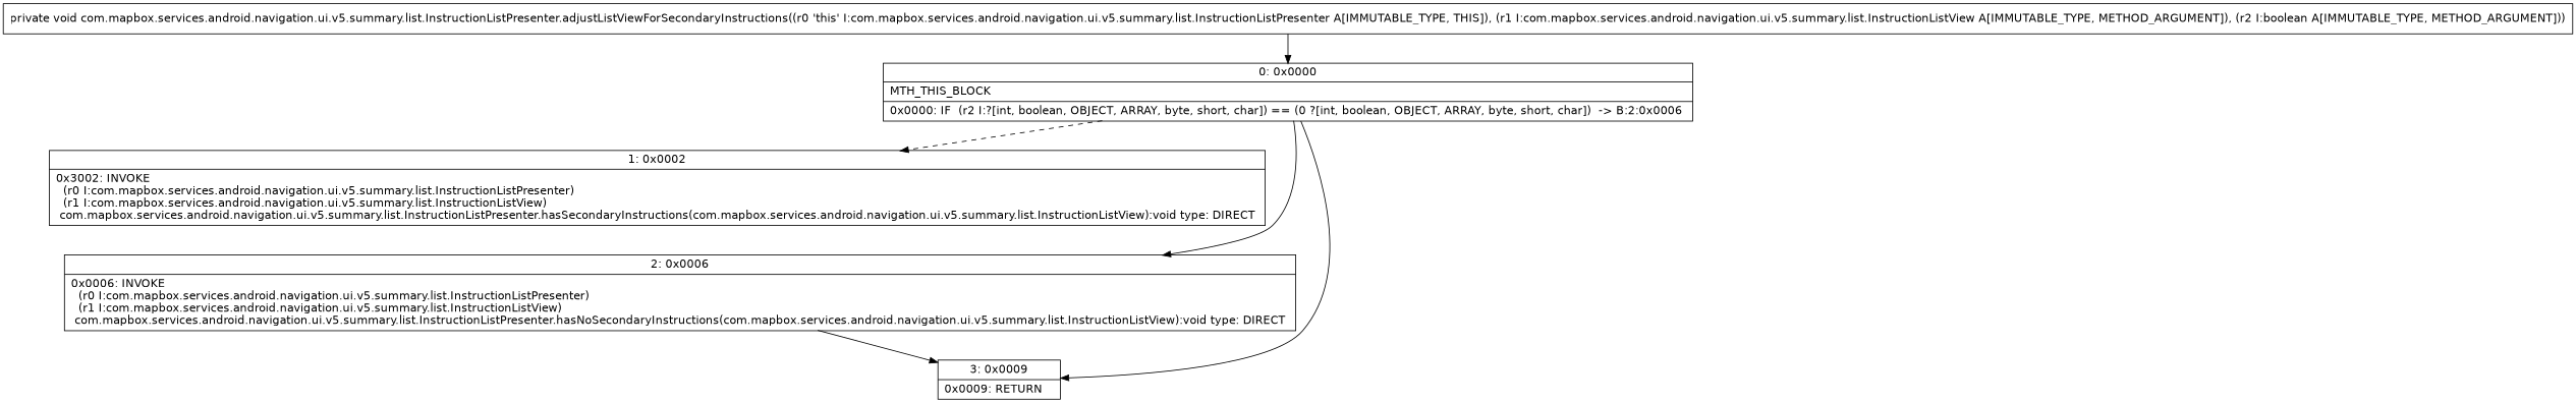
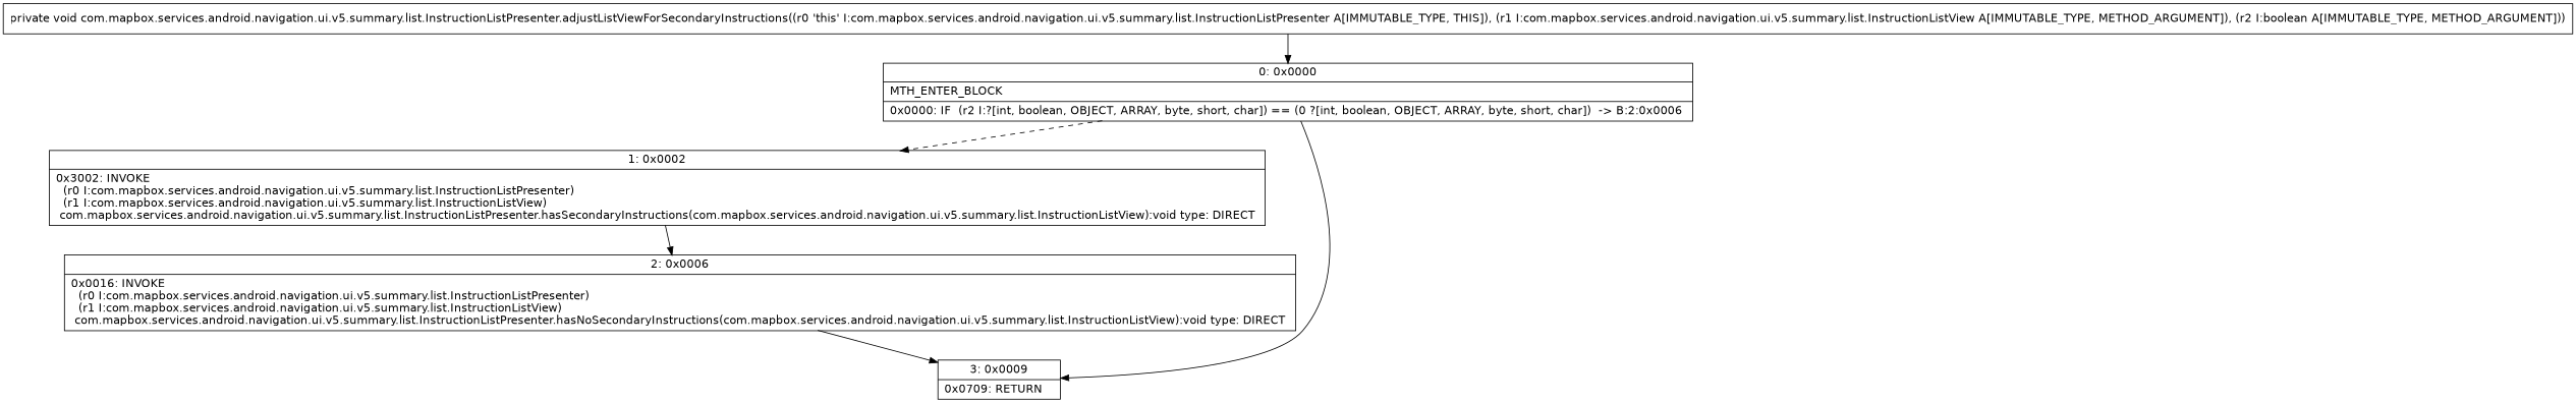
  digraph {
    fontname="DejaVu Sans"
    node [fontname="DejaVu Sans" shape=record]
    edge [fontname="DejaVu Sans"]
-   n1 [label="{0\:\ 0x0000|MTH_THIS_BLOCK\l|0x0000: IF  (r2 I:?[int, boolean, OBJECT, ARRAY, byte, short, char]) == (0 ?[int, boolean, OBJECT, ARRAY, byte, short, char])  \-\> B:2:0x0006 \l}"]
+   n1 [label="{0\:\ 0x0000|MTH_ENTER_BLOCK\l|0x0000: IF  (r2 I:?[int, boolean, OBJECT, ARRAY, byte, short, char]) == (0 ?[int, boolean, OBJECT, ARRAY, byte, short, char])  \-\> B:2:0x0006 \l}"]
    n2 [label="{1\:\ 0x0002|0x3002: INVOKE  \l  (r0 I:com.mapbox.services.android.navigation.ui.v5.summary.list.InstructionListPresenter)\l  (r1 I:com.mapbox.services.android.navigation.ui.v5.summary.list.InstructionListView)\l com.mapbox.services.android.navigation.ui.v5.summary.list.InstructionListPresenter.hasSecondaryInstructions(com.mapbox.services.android.navigation.ui.v5.summary.list.InstructionListView):void type: DIRECT \l}"]
-   n3 [label="{2\:\ 0x0006|0x0006: INVOKE  \l  (r0 I:com.mapbox.services.android.navigation.ui.v5.summary.list.InstructionListPresenter)\l  (r1 I:com.mapbox.services.android.navigation.ui.v5.summary.list.InstructionListView)\l com.mapbox.services.android.navigation.ui.v5.summary.list.InstructionListPresenter.hasNoSecondaryInstructions(com.mapbox.services.android.navigation.ui.v5.summary.list.InstructionListView):void type: DIRECT \l}"]
-   n4 [label="{3\:\ 0x0009|0x0009: RETURN   \l}"]
+   n3 [label="{2\:\ 0x0006|0x0016: INVOKE  \l  (r0 I:com.mapbox.services.android.navigation.ui.v5.summary.list.InstructionListPresenter)\l  (r1 I:com.mapbox.services.android.navigation.ui.v5.summary.list.InstructionListView)\l com.mapbox.services.android.navigation.ui.v5.summary.list.InstructionListPresenter.hasNoSecondaryInstructions(com.mapbox.services.android.navigation.ui.v5.summary.list.InstructionListView):void type: DIRECT \l}"]
+   n4 [label="{3\:\ 0x0009|0x0709: RETURN   \l}"]
    n5 [label="{private void com.mapbox.services.android.navigation.ui.v5.summary.list.InstructionListPresenter.adjustListViewForSecondaryInstructions((r0 'this' I:com.mapbox.services.android.navigation.ui.v5.summary.list.InstructionListPresenter A[IMMUTABLE_TYPE, THIS]), (r1 I:com.mapbox.services.android.navigation.ui.v5.summary.list.InstructionListView A[IMMUTABLE_TYPE, METHOD_ARGUMENT]), (r2 I:boolean A[IMMUTABLE_TYPE, METHOD_ARGUMENT])) }"]
    n1 -> n2 [style=dashed]
-   n1 -> n3
+   n2 -> n3
    n1 -> n4
    n3 -> n4
    n5 -> n1
  }
